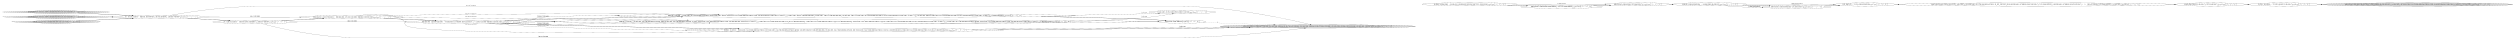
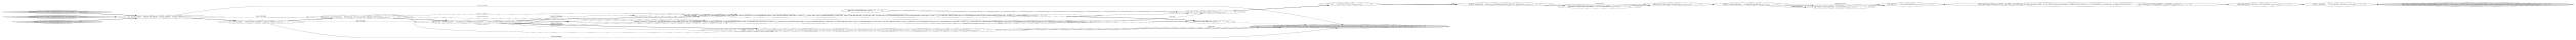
  digraph {
    fontname="Courier Prime"
    rankdir=LR
    node [fillcolor=white fontname="Courier Prime" shape=ellipse style=filled]
    edge [fontname="Courier Prime" style=bold]
    n1 [label="RexNode joinCond = relBuilder.call(SqlStdOperatorTable.CASE,relBuilder.isNull(relBuilder.call(SqlStdOperatorTable.PLUS,leftKeyInputRef,relBuilder.literal(1))),relBuilder.isNull(rightKeyInputRef),relBuilder.isNull(rightKeyInputRef),relBuilder.isNull(relBuilder.call(SqlStdOperatorTable.PLUS,leftKeyInputRef,relBuilder.literal(1))),relBuilder.equals(relBuilder.call(SqlStdOperatorTable.PLUS,leftKeyInputRef,relBuilder.literal(1)),rightKeyInputRef))@@@7@@@['0', '1', '0']"]
    n2 [label="relBuilder.join(JoinRelType.INNER,joinCond)@@@10@@@['1', '1', '0']"]
    n3 [label="relBuilder.push(empScan)@@@8@@@['1', '1', '0']"]
+   n4 [label="Join join = (Join)relBuilder.build()@@@11@@@['1', '1', '0']"]
    n5 [fillcolor=lightgray label="splitJoinConditionHelper(joinCond,Collections.singletonList(leftJoinIndex),Collections.singletonList(rightJoinIndex),Collections.singletonList(false),relBuilder.literal(true))@@@8@@@['0', '0', '1']"]
    n6 [label="RelNode transformed = RelOptUtil.pushDownJoinConditions(join,relBuilder)@@@12@@@['1', '1', '0']"]
    n7 [label="RexNode joinCond = relBuilder.call(SqlStdOperatorTable.OR,relBuilder.call(SqlStdOperatorTable.EQUALS,leftKeyInputRef,rightKeyInputRef),relBuilder.call(SqlStdOperatorTable.AND,relBuilder.call(SqlStdOperatorTable.IS_NULL,leftKeyInputRef),relBuilder.call(SqlStdOperatorTable.IS_NULL,rightKeyInputRef)))@@@7@@@['0', '0', '1']"]
    n8 [label="assertThat(transformed,is(instanceOf()))@@@14@@@['1', '1', '0']"]
    n9 [label="assertThat(transformed.getRowType(),is(join.getRowType()))@@@13@@@['1', '1', '0']"]
    n10 [label="RelNode transformedInput = transformed.getInput(0)@@@15@@@['1', '1', '0']"]
    n11 [label="RexNode joinCond = relBuilder.call(SqlStdOperatorTable.CASE,relBuilder.call(SqlStdOperatorTable.IS_NULL,relBuilder.call(SqlStdOperatorTable.PLUS,leftKeyInputRef,relBuilder.literal(1))),relBuilder.call(SqlStdOperatorTable.IS_NULL,rightKeyInputRef),relBuilder.call(SqlStdOperatorTable.IS_NULL,rightKeyInputRef),relBuilder.call(SqlStdOperatorTable.IS_NULL,relBuilder.call(SqlStdOperatorTable.PLUS,leftKeyInputRef,relBuilder.literal(1))),relBuilder.call(SqlStdOperatorTable.EQUALS,relBuilder.call(SqlStdOperatorTable.PLUS,leftKeyInputRef,relBuilder.literal(1)),rightKeyInputRef))@@@7@@@['1', '0', '0']"]
    n12 [label="Join newJoin = (Join)transformedInput@@@17@@@['1', '1', '0']"]
    n13 [label="assertThat(newJoin.getCondition().toString(),is(relBuilder.call(SqlStdOperatorTable.IS_NOT_DISTINCT_FROM,RexInputRef.of(empRow.getFieldCount(),join.getRowType()),RexInputRef.of(empRow.getFieldCount() + 1 + rightJoinIndex,join.getRowType())).toString()))@@@18@@@['1', '1', '0']"]
    n14 [label="assertThat(newJoin.getLeft(),is(instanceOf()))@@@19@@@['1', '1', '0']"]
    n15 [label="Project leftInput = (Project)newJoin.getLeft()@@@20@@@['1', '1', '0']"]
    n16 [label="assertThat(transformedInput,is(instanceOf()))@@@16@@@['1', '1', '0']"]
    n17 [fillcolor=lightgray label="assertThat(leftInput.getProjects().get(empRow.getFieldCount()).toString(),is(relBuilder.call(SqlStdOperatorTable.PLUS,leftKeyInputRef,relBuilder.literal(1)).toString()))@@@21@@@['1', '1', '0']"]
    n18 [fillcolor=lightgray label="testPushDownJoinConditionsWithExpandedIsNotDistinctUsingCase['0', '1', '0']" shape=diamond]
    n19 [label="int leftJoinIndex = empScan.getRowType().getFieldNames().indexOf(\"DEPTNO\")@@@3@@@['1', '1', '1']"]
    n20 [label="int rightJoinIndex = deptRow.getFieldNames().indexOf(\"DEPTNO\")@@@4@@@['1', '1', '1']"]
    n21 [label="RexInputRef leftKeyInputRef = RexInputRef.of(leftJoinIndex,empDeptJoinRelFields)@@@5@@@['1', '1', '1']"]
    n22 [fillcolor=lightgray label="testPushDownJoinConditionsWithExpandedIsNotDistinctUsingCase['1', '0', '0']" shape=diamond]
    n23 [label="RexInputRef rightKeyInputRef = RexInputRef.of(empRow.getFieldCount() + rightJoinIndex,empDeptJoinRelFields)@@@6@@@['1', '1', '1']"]
    n24 [fillcolor=lightgray label="testSplitJoinConditionExpandedIsNotDistinctFrom['0', '0', '1']" shape=diamond]
+   n25 [label="relBuilder.push(deptScan)@@@9@@@['1', '1', '0']"]
    n1 -> n2 [label=joinCond style=solid]
    n1 -> n3
+   n2 -> n4
    n3 -> n5 [label=0 style=dashed]
+   n4 -> n6 [label=join style=solid]
+   n4 -> n6
    n6 -> n8 [label=transformed style=solid]
    n6 -> n9
    n7 -> n5 [label=joinCond style=solid]
    n7 -> n5
    n8 -> n10
    n9 -> n8
    n10 -> n12 [label=transformedInput style=solid]
    n10 -> n16
    n10 -> n16 [label=transformedInput style=solid]
    n11 -> n2 [label=joinCond style=solid]
    n11 -> n3
    n12 -> n13
    n13 -> n14
    n14 -> n15
    n15 -> n17
    n16 -> n12
    n18 -> n19
    n19 -> n5 [label=leftJoinIndex style=solid]
    n19 -> n20
    n19 -> n21 [label=leftJoinIndex style=solid]
    n20 -> n5 [label=rightJoinIndex style=solid]
    n20 -> n21
    n20 -> n23 [label=rightJoinIndex style=solid]
    n21 -> n1 [label=leftKeyInputRef style=solid]
    n21 -> n7 [label=leftKeyInputRef style=solid]
    n21 -> n11 [label=leftKeyInputRef style=solid]
    n21 -> n23
    n22 -> n19
    n23 -> n1 [label=rightKeyInputRef style=solid]
    n23 -> n1
    n23 -> n7
    n23 -> n7 [label=rightKeyInputRef style=solid]
    n23 -> n11 [label=rightKeyInputRef style=solid]
    n23 -> n11
    n24 -> n19
+   n25 -> n2
  }
